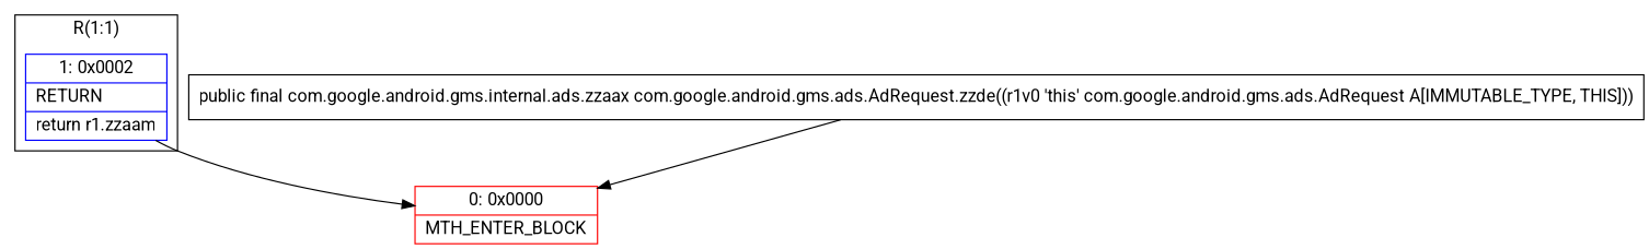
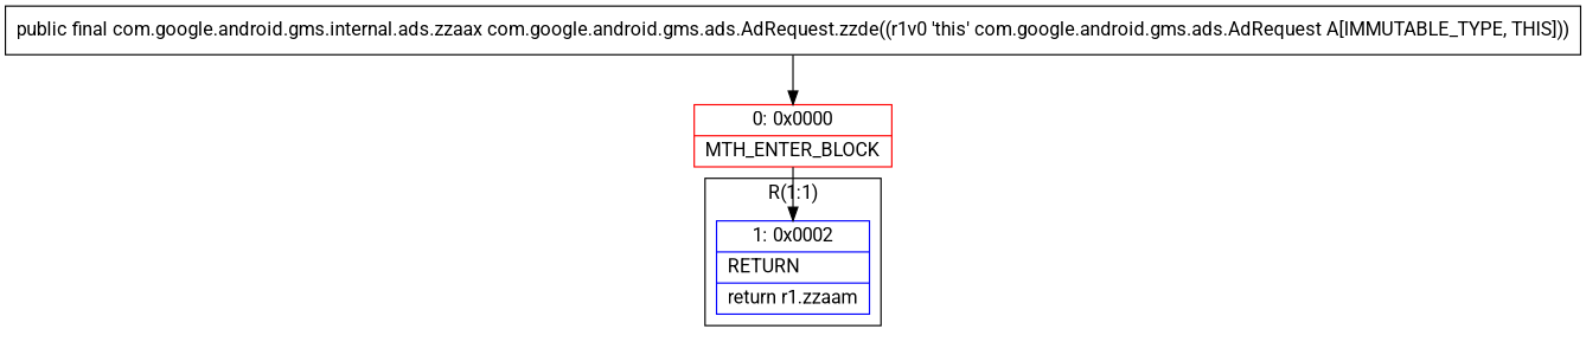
  digraph {
    fontname=Roboto
    node [shape=record fontname=Roboto]
    edge [fontname=Roboto]
    n1 [color=blue label="{1\:\ 0x0002|RETURN\l|return r1.zzaam\l}"]
    n2 [color=red label="{0\:\ 0x0000|MTH_ENTER_BLOCK\l}"]
    n3 [label="{public final com.google.android.gms.internal.ads.zzaax com.google.android.gms.ads.AdRequest.zzde((r1v0 'this' com.google.android.gms.ads.AdRequest A[IMMUTABLE_TYPE, THIS])) }"]
    subgraph cluster_1 {
      label="R(1:1)"
      n1
    }
-   n1 -> n2
+   n2 -> n1
    n3 -> n2
  }
